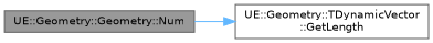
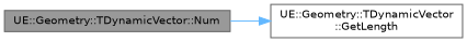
  digraph {
    rankdir=LR
    node [fontname=Helvetica fontsize=10 shape=box style=filled]
-   n1 [color=gray40 fillcolor=grey60 fontcolor=black height=0.2 label="UE::Geometry::Geometry::Num" width=0.4]
+   n1 [color=gray40 fillcolor=grey60 fontcolor=black height=0.2 label="UE::Geometry::TDynamicVector::Num" width=0.4]
    n2 [color=grey40 fillcolor=white height=0.2 label="UE::Geometry::TDynamicVector\l::GetLength" width=0.4]
    n1 -> n2 [color=steelblue1 fontname=Helvetica fontsize=10 labelfontname=Helvetica labelfontsize=10 style=solid]
  }
